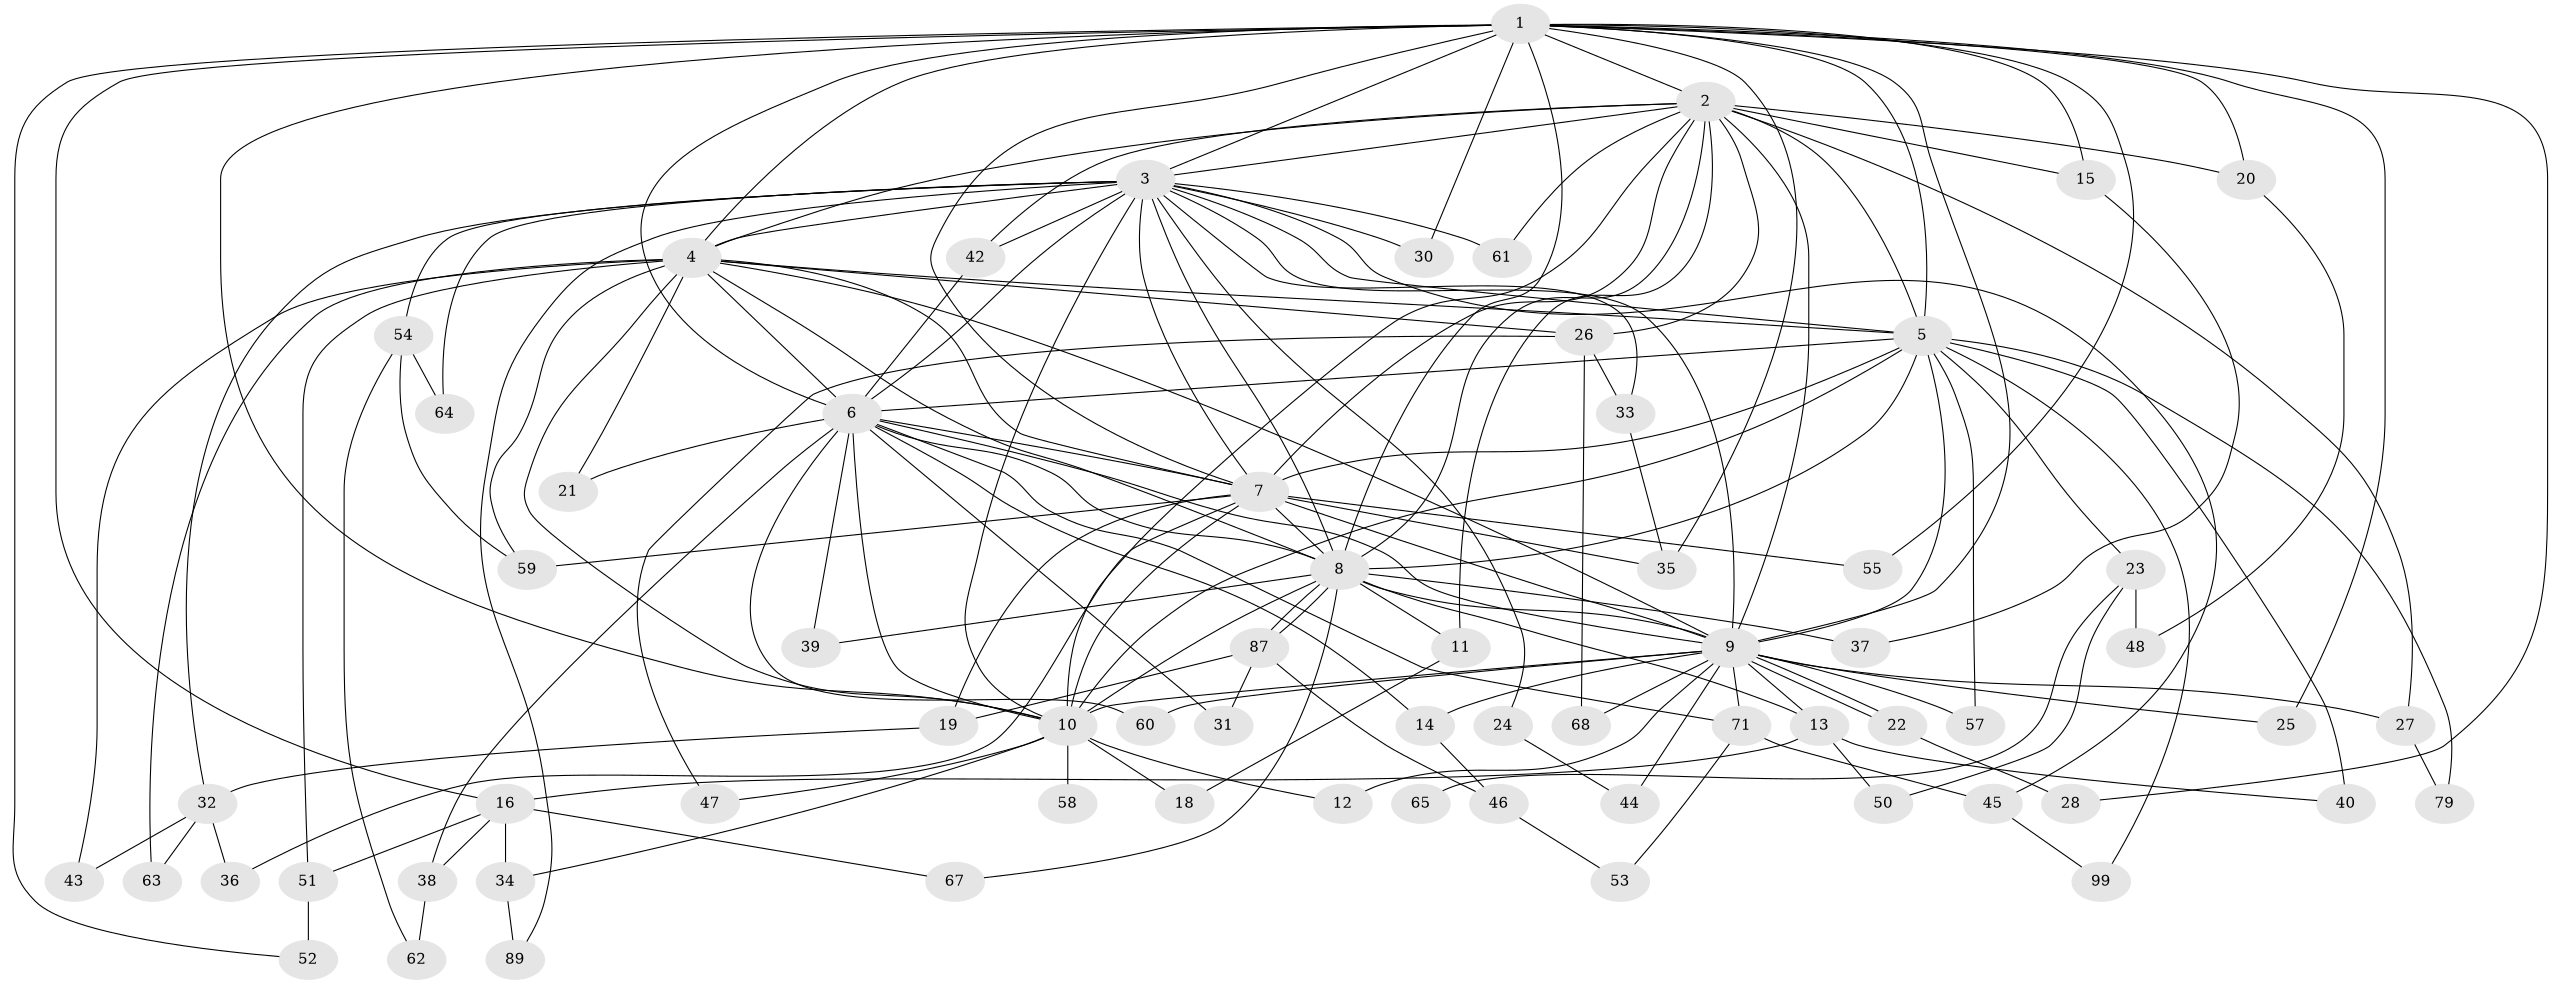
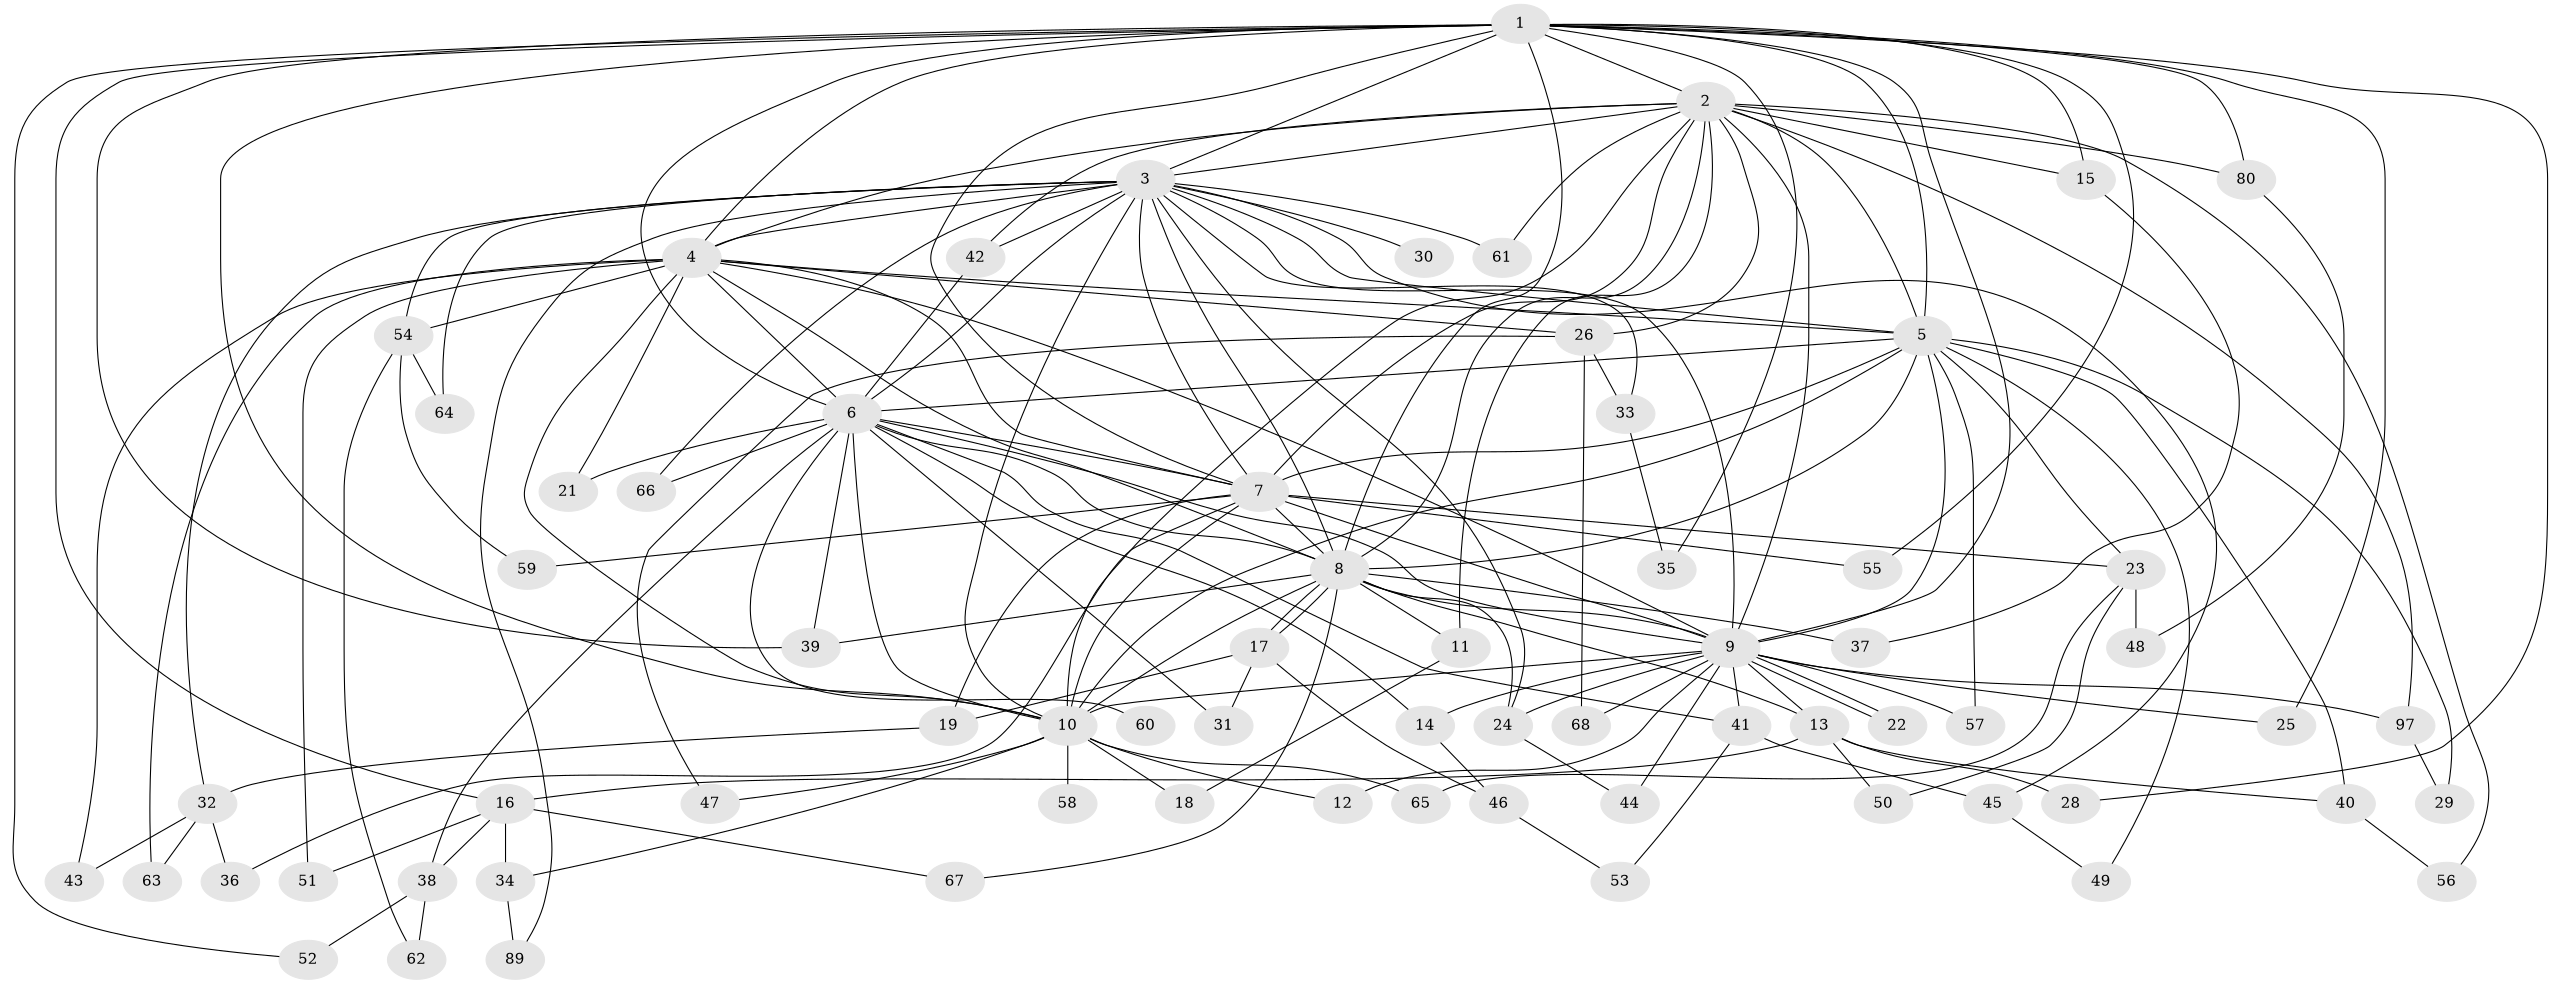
  graph {
    fontname="DejaVu Serif"
    node [color=gray90 fontname="DejaVu Serif" style=filled]
    edge [fontname="DejaVu Serif"]
    1
    2
    3
    4
    5
    6
    7
    8
    9
    10
    15
    16
-   20
+   20 [label=80]
    25
    28
    30
    35
    52
    55
    11
    26
-   27
+   27 [label=97]
    42
+   56
    61
    24
    32
    33
    45
    54
    64
+   66
    n33 [label=89]
    21
    43
    51
    63
    23
-   29 [label=79]
+   29
    40
-   49 [label=99]
+   49
    57
    14
    31
    38
    39
-   41 [label=71]
+   41
    60
    19
    36
    59
    13
-   17 [label=87]
+   17
    37
    67
    12
    22
    44
    68
    18
    34
    47
    58
    65
    48
    62
    50
    46
    53
    1 -- 2
    1 -- 3
    1 -- 4
    1 -- 5
    1 -- 6
    1 -- 7
    1 -- 8
    1 -- 9
    1 -- 10
    1 -- 15
    1 -- 16
    1 -- 20
    1 -- 25
    1 -- 28
-   1 -- 30
+   1 -- 39
    1 -- 35
    1 -- 52
    1 -- 55
    2 -- 3
    2 -- 4
    2 -- 5
    2 -- 7
    2 -- 8
    2 -- 9
    2 -- 10
    2 -- 15
    2 -- 20
    2 -- 11
    2 -- 26
    2 -- 27
    2 -- 42
+   2 -- 56
    2 -- 61
    3 -- 4
    3 -- 5
    3 -- 6
    3 -- 7
    3 -- 8
    3 -- 9
    3 -- 10
    3 -- 30
    3 -- 42
    3 -- 61
    3 -- 24
    3 -- 32
    3 -- 33
    3 -- 45
    3 -- 54
    3 -- 64
+   3 -- 66
    3 -- n33
    4 -- 5
    4 -- 6
    4 -- 7
    4 -- 8
    4 -- 9
    4 -- 10
    4 -- 26
-   4 -- 59
+   4 -- 54
    4 -- 21
    4 -- 43
    4 -- 51
    4 -- 63
    5 -- 6
    5 -- 7
    5 -- 8
    5 -- 9
    5 -- 10
    5 -- 23
    5 -- 29
    5 -- 40
    5 -- 49
    5 -- 57
    6 -- 7
    6 -- 8
    6 -- 9
    6 -- 10
+   6 -- 66
    6 -- 21
    6 -- 14
    6 -- 31
    6 -- 38
    6 -- 39
    6 -- 41
    6 -- 60
    7 -- 8
    7 -- 9
    7 -- 10
    7 -- 55
-   7 -- 35
+   7 -- 23
    7 -- 19
    7 -- 36
    7 -- 59
    8 -- 9
    8 -- 10
    8 -- 11
+   8 -- 24
    8 -- 39
    8 -- 13
    8 -- 17
    8 -- 17
    8 -- 37
    8 -- 67
    9 -- 10
    9 -- 25
    9 -- 27
    9 -- 57
    9 -- 14
    9 -- 41
-   9 -- 60
+   9 -- 24
    9 -- 13
    9 -- 12
    9 -- 22
    9 -- 22
    9 -- 44
    9 -- 68
    10 -- 12
    10 -- 18
    10 -- 34
    10 -- 47
    10 -- 58
+   10 -- 65
    15 -- 37
    16 -- 51
    16 -- 38
    16 -- 67
    16 -- 34
    20 -- 48
    11 -- 18
    26 -- 33
    26 -- 68
    26 -- 47
    27 -- 29
    42 -- 6
    24 -- 44
    32 -- 43
    32 -- 63
    32 -- 36
    33 -- 35
    45 -- 49
    54 -- 64
    54 -- 59
    54 -- 62
    23 -- 65
    23 -- 48
    23 -- 50
+   40 -- 56
    14 -- 46
-   51 -- 52
+   38 -- 52
    38 -- 62
    41 -- 45
    41 -- 53
    19 -- 32
    13 -- 16
    13 -- 40
    13 -- 50
    17 -- 31
    17 -- 19
    17 -- 46
-   22 -- 28
+   13 -- 28
    34 -- n33
    46 -- 53
  }
